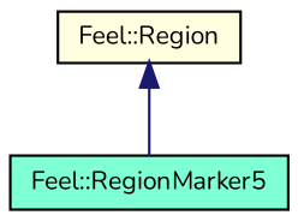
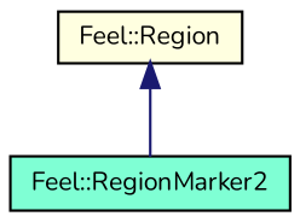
  digraph {
    fontname=Nunito
    node [color=black fontname=Nunito fontsize=10 shape=record style=filled]
-   n1 [fillcolor=aquamarine fontcolor=black height=0.2 label="Feel::RegionMarker5" width=0.4]
+   n1 [fillcolor=aquamarine fontcolor=black height=0.2 label="Feel::RegionMarker2" width=0.4]
    n2 [fillcolor=lightyellow height=0.2 label="Feel::Region" width=0.4]
    n2 -> n1 [color=midnightblue dir=back fontname=Nunito fontsize=10 labelfontname=Helvetica labelfontsize=10 style=solid]
  }
